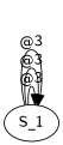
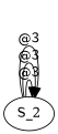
  digraph {
    rankdir=LR
-   S_1
+   S_1 [label=S_2]
    S_1 -> S_1 [label="@3"]
    S_1 -> S_1 [label="@3"]
    S_1 -> S_1 [label="@3"]
  }
